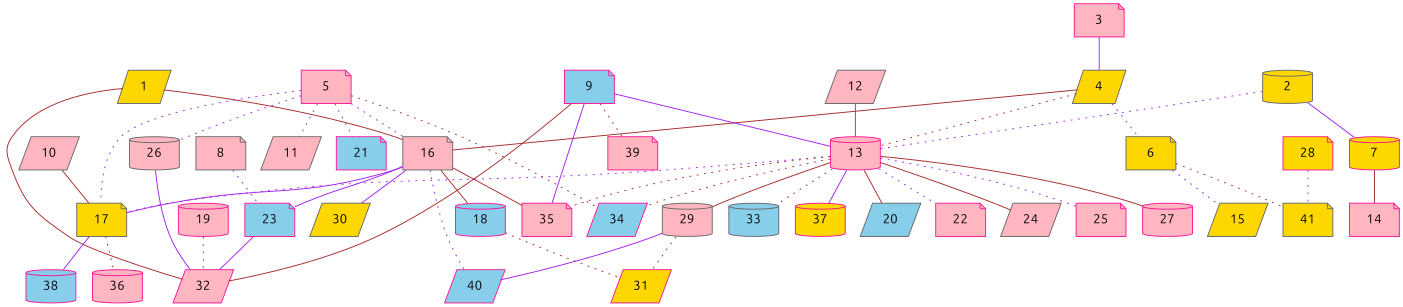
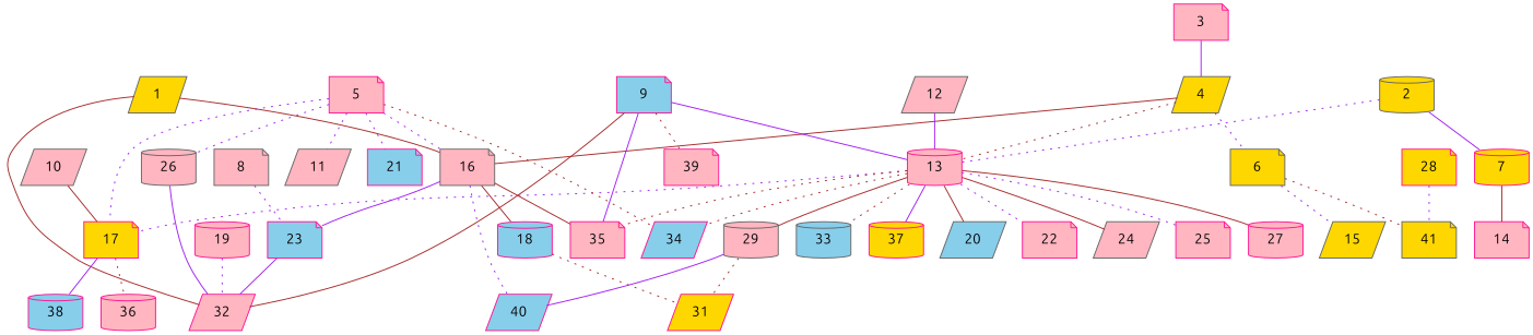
  graph {
    fontname=Ubuntu
    node [color=deeppink fillcolor=lightpink fontname=Ubuntu shape=note style=filled]
    edge [color=purple fontname=Ubuntu style=solid weight=1.0]
    1 [color=gray40 fillcolor=gold shape=parallelogram]
    16 [color=gray40]
    32 [shape=parallelogram]
-   17 [color=gray40 fillcolor=gold]
+   17 [fillcolor=gold]
    23 [fillcolor=skyblue]
    35
    18 [fillcolor=skyblue shape=cylinder]
-   30 [color=gray40 fillcolor=gold shape=parallelogram]
    40 [fillcolor=skyblue shape=parallelogram]
    2 [color=gray40 fillcolor=gold shape=cylinder]
    7 [fillcolor=gold shape=cylinder]
    13 [shape=cylinder]
    14
    34 [fillcolor=skyblue shape=parallelogram]
    20 [color=gray40 fillcolor=skyblue shape=parallelogram]
    22
    24 [color=gray40 shape=parallelogram]
    25
    27 [shape=cylinder]
    29 [color=gray40 shape=cylinder]
    33 [color=gray40 fillcolor=skyblue shape=cylinder]
    37 [fillcolor=gold shape=cylinder]
    4 [color=gray40 fillcolor=gold shape=parallelogram]
    3
    6 [color=gray40 fillcolor=gold]
    15 [color=gray40 fillcolor=gold shape=parallelogram]
    41 [color=gray40 fillcolor=gold]
    5
    11 [color=gray40 shape=parallelogram]
    21 [fillcolor=skyblue]
    26 [color=gray40 shape=cylinder]
    36 [shape=cylinder]
    38 [fillcolor=skyblue shape=cylinder]
    8 [color=gray40]
    9 [fillcolor=skyblue]
    39
    10 [color=gray40 shape=parallelogram]
    12 [color=gray40 shape=parallelogram]
    31 [fillcolor=gold shape=parallelogram]
    19 [shape=cylinder]
    28 [fillcolor=gold]
    1 -- 16 [color=brown]
    1 -- 32 [color=brown]
-   16 -- 17
    16 -- 23
    16 -- 35 [color=brown]
    16 -- 18 [color=brown]
-   16 -- 30
    16 -- 40 [style=dotted]
    17 -- 36 [color=brown style=dotted]
    17 -- 38
    23 -- 32
    18 -- 31 [color=brown style=dotted]
    2 -- 7
    2 -- 13 [style=dotted]
    7 -- 14 [color=brown]
    13 -- 17 [style=dotted]
    13 -- 35 [color=brown style=dotted]
    13 -- 34 [color=brown style=dotted]
    13 -- 20 [color=brown]
    13 -- 22 [style=dotted]
    13 -- 24 [color=brown]
    13 -- 25 [style=dotted]
    13 -- 27 [color=brown]
    13 -- 29 [color=brown]
    13 -- 33 [color=brown style=dotted]
    13 -- 37
    29 -- 40
    29 -- 31 [color=brown style=dotted]
    4 -- 16 [color=brown]
    4 -- 13 [color=brown style=dotted]
    4 -- 6 [style=dotted weight=2.0]
    3 -- 4
    6 -- 15 [style=dotted]
    6 -- 41 [color=brown style=dotted]
    5 -- 16 [style=dotted]
    5 -- 17 [style=dotted]
    5 -- 34 [color=brown style=dotted]
    5 -- 11 [style=dotted]
    5 -- 21 [style=dotted]
    5 -- 26 [style=dotted]
    26 -- 32
    8 -- 23 [style=dotted]
    9 -- 32 [color=brown]
    9 -- 35
    9 -- 13
    9 -- 39 [color=brown style=dotted]
    10 -- 17 [color=brown]
    12 -- 13
    19 -- 32 [style=dotted]
    28 -- 41 [style=dotted]
  }
